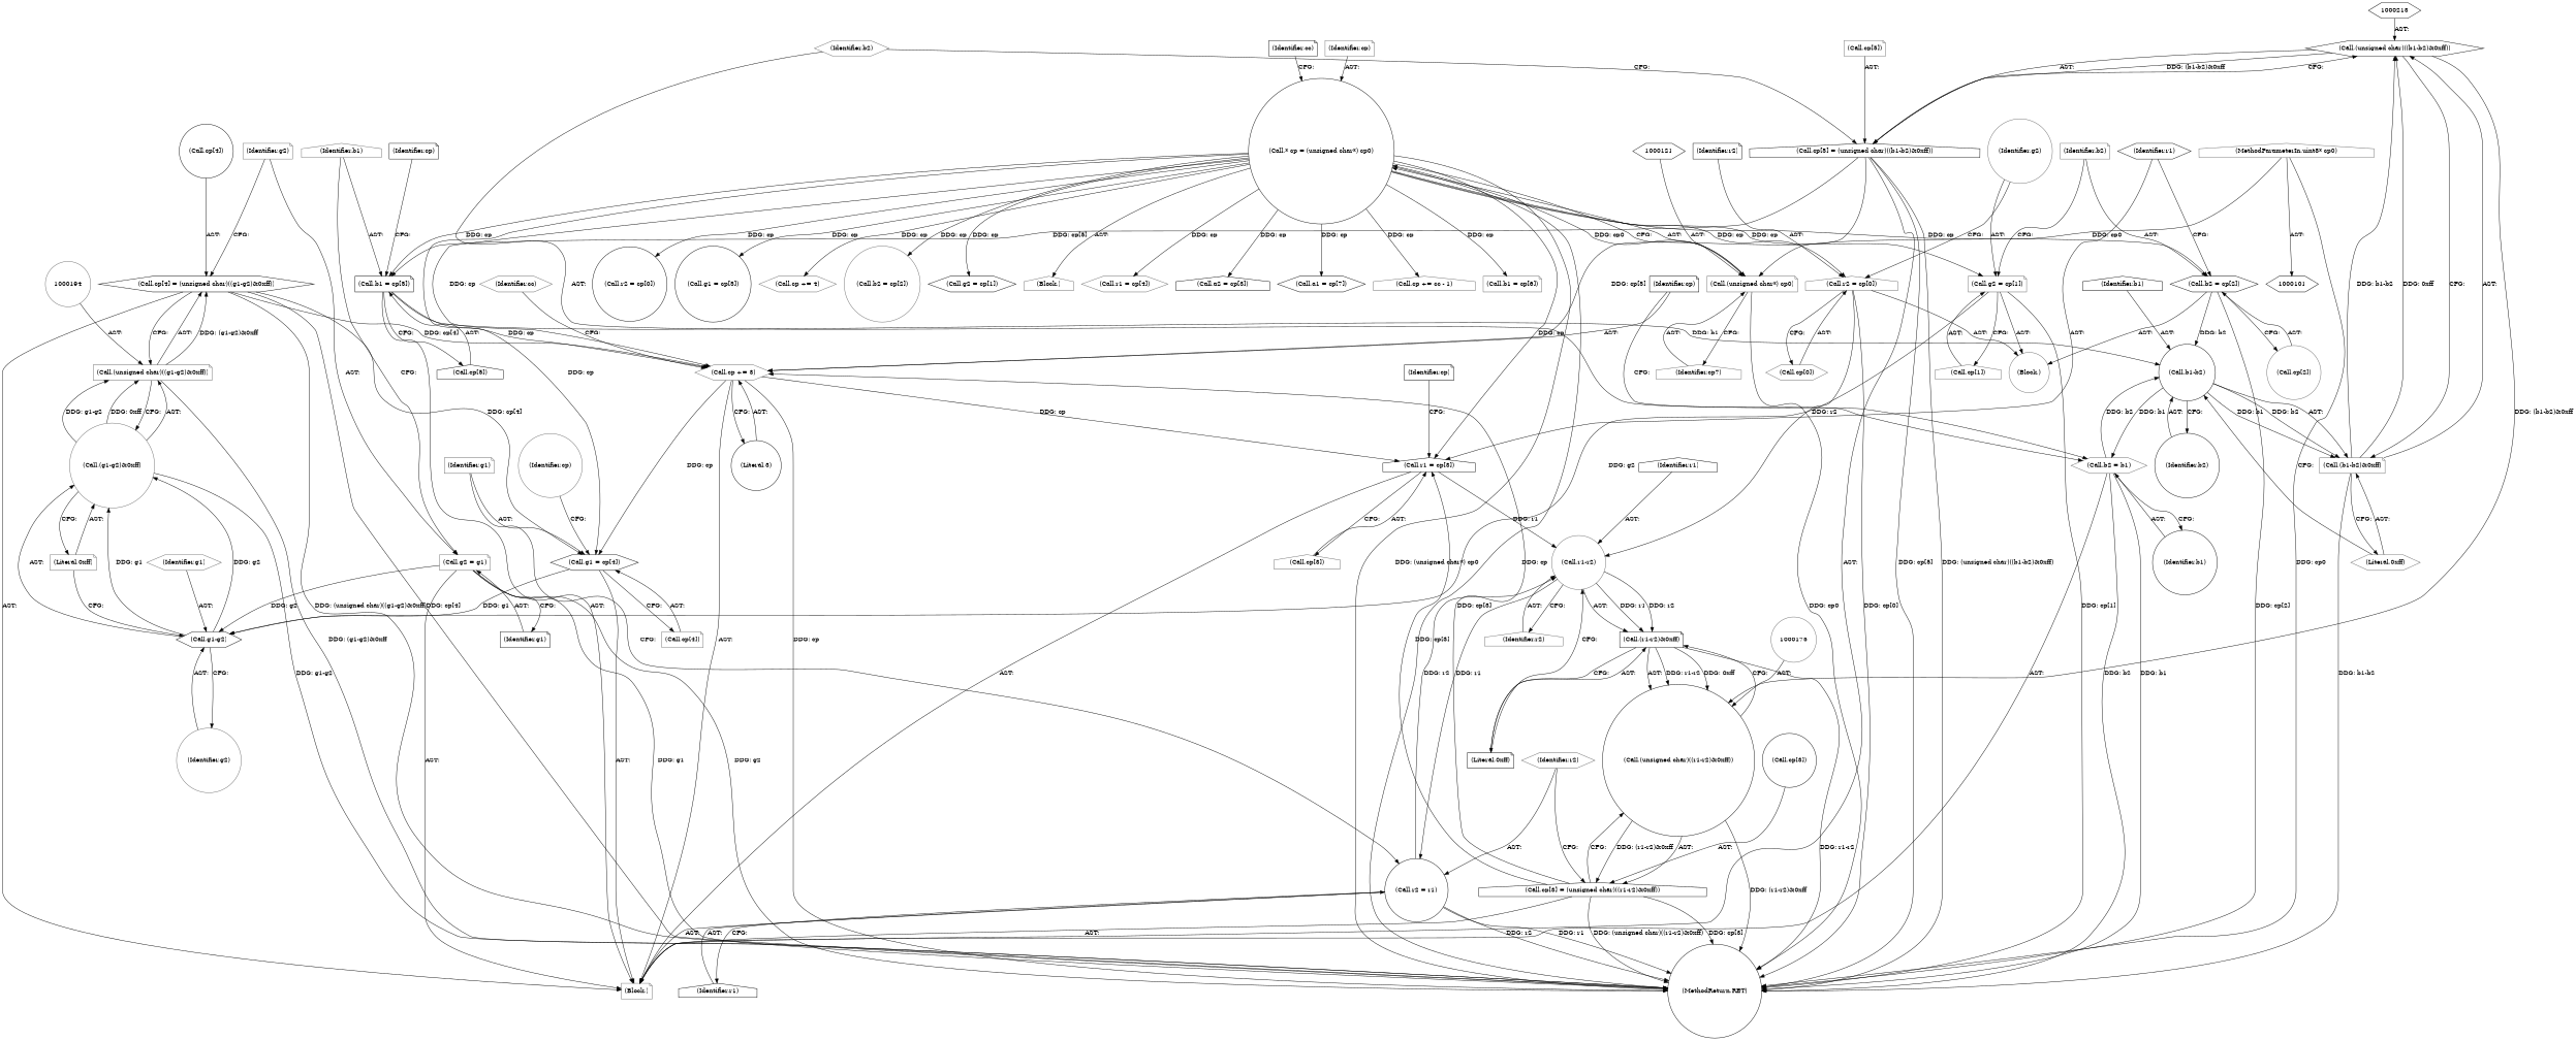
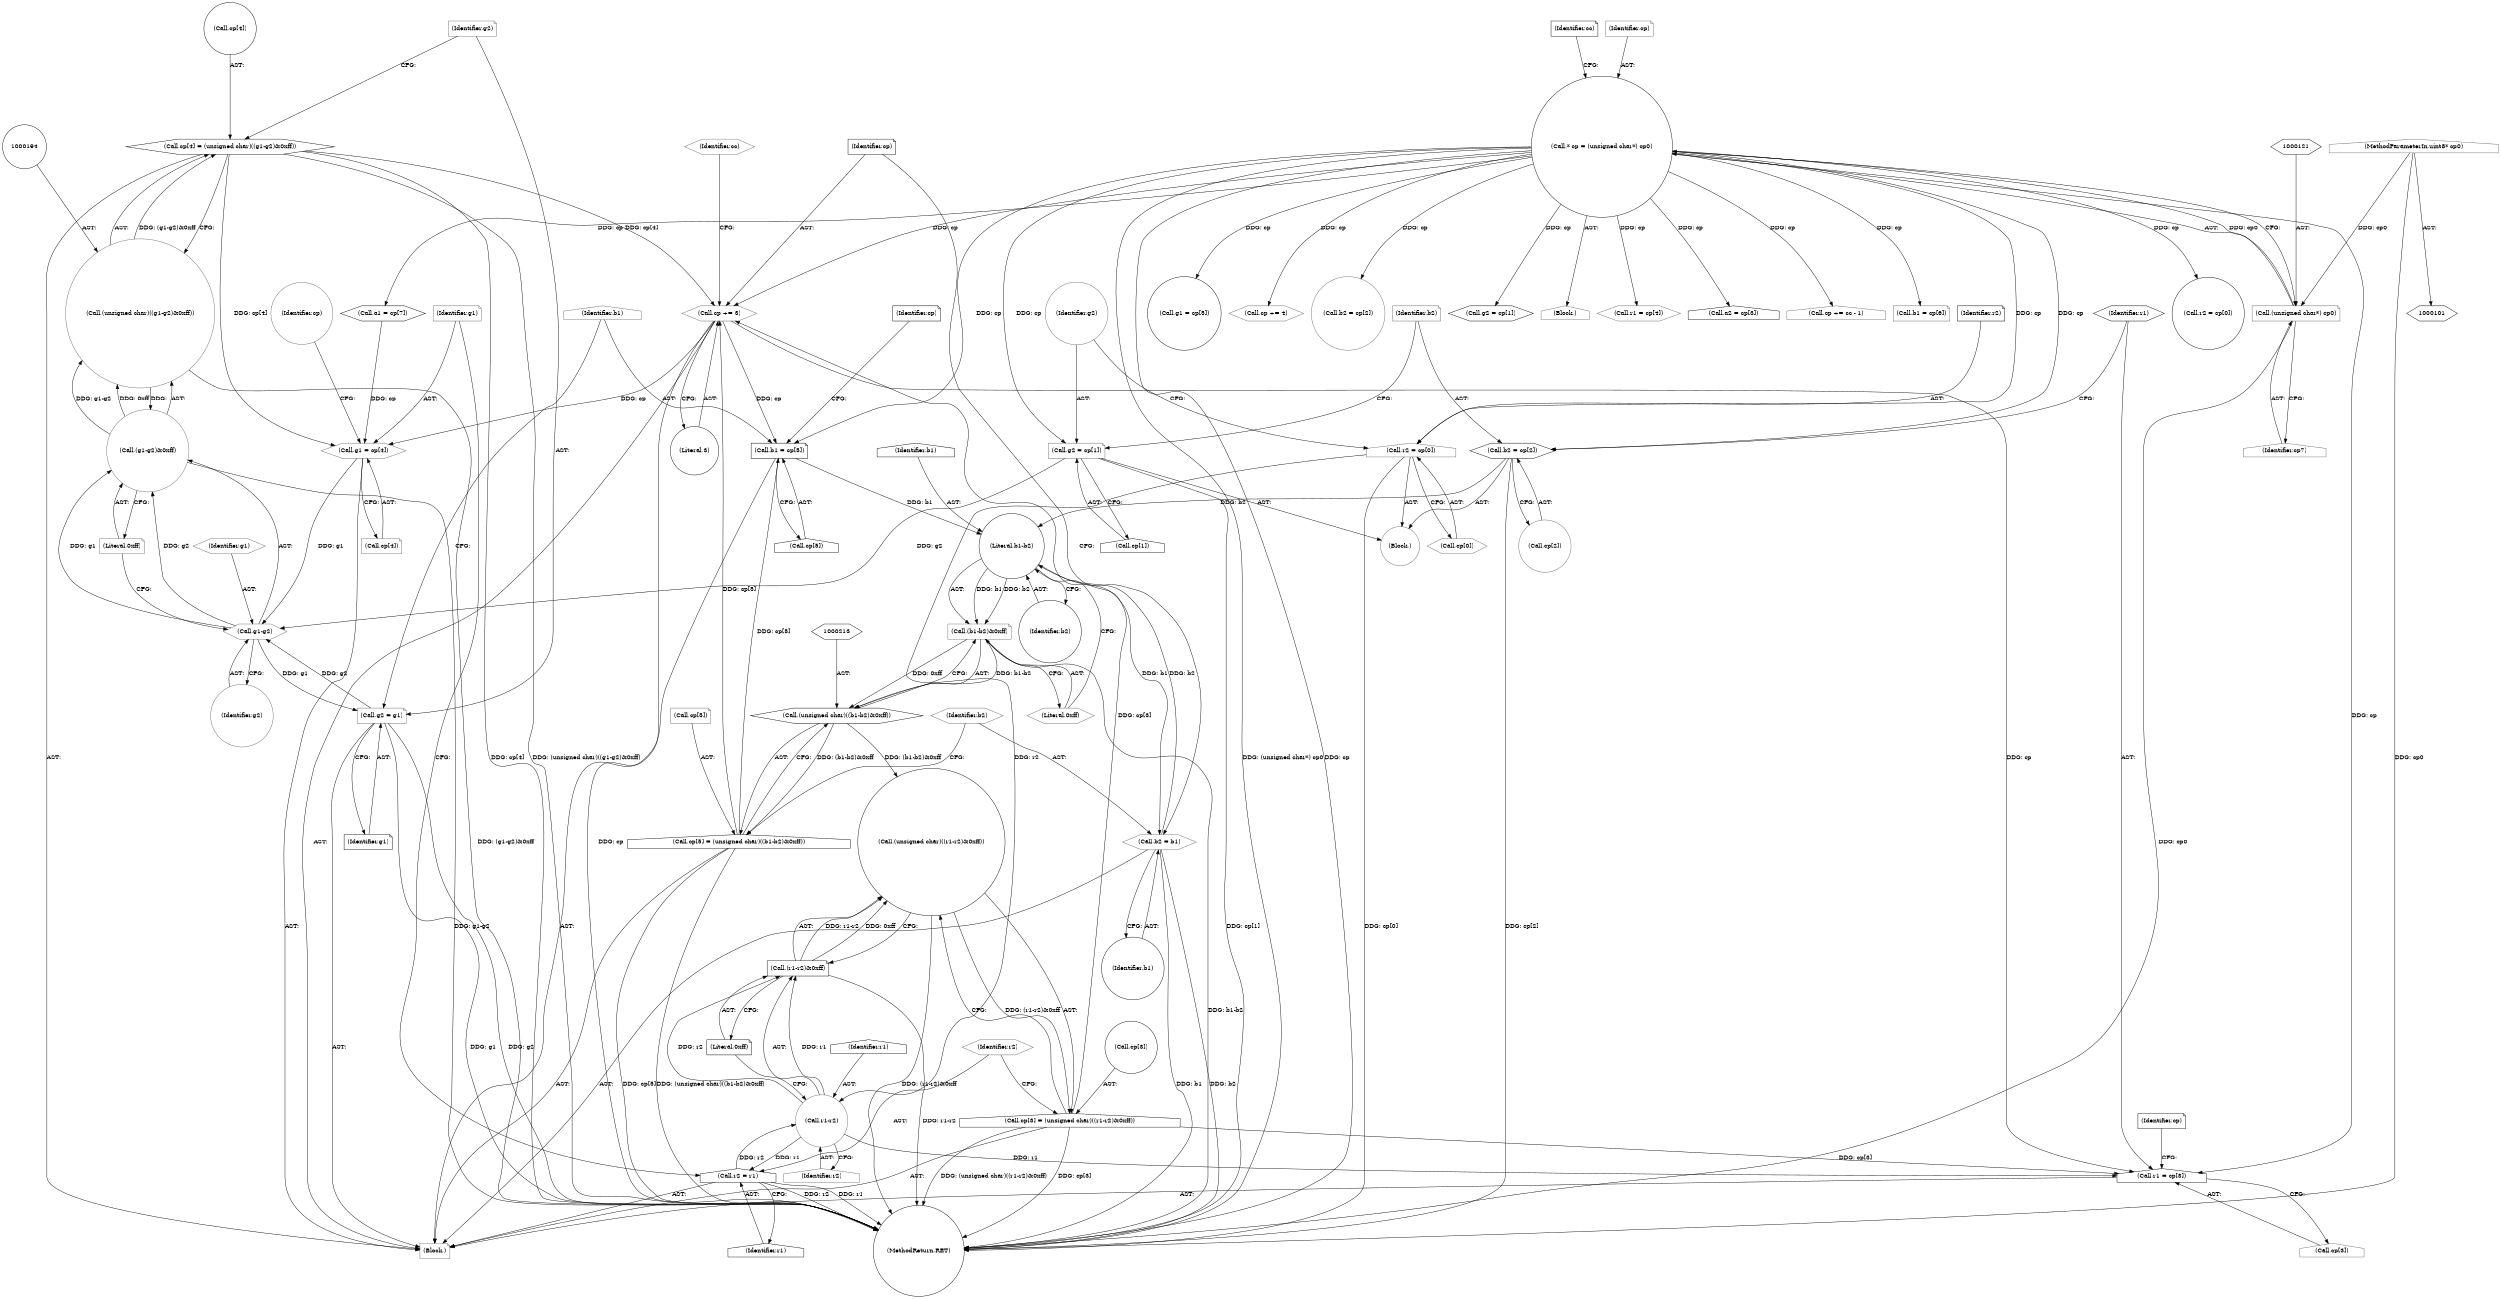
  digraph {
    node [color=gray40 shape=note]
    n1 [color=black label="(Call,cp[4] = (unsigned char)((g1-g2)&0xff))" shape=hexagon]
-   n2 [label="(Call,(unsigned char)((g1-g2)&0xff))"]
-   n3 [color=black label="(Call,g1 = cp[4])" shape=hexagon]
+   n2 [label="(Call,(unsigned char)((g1-g2)&0xff))" shape=circle]
+   n3 [label="(Call,g1 = cp[4])" shape=hexagon]
    n4 [label="(Call,cp += 3)" shape=hexagon]
    n5 [color=black label="(MethodReturn,RET)" shape=circle]
    n6 [label="(Block,)"]
    n7 [label="(Call,(g1-g2)&0xff)" shape=circle]
-   n8 [color=black label="(Call,g1-g2)" shape=hexagon]
+   n8 [label="(Call,g1-g2)" shape=hexagon]
    n9 [label="(Call,cp[4])"]
    n10 [color=black label="(Call,r1 = cp[3])" shape=house]
    n11 [color=black label="(Call,b1 = cp[5])"]
    n12 [color=black label="(Literal,3)" shape=circle]
    n13 [label="(Literal,0xff)"]
    n14 [label="(Call,g2 = g1)"]
    n15 [label="(Identifier,g2)" shape=circle]
    n16 [color=black label="(Identifier,g1)"]
    n17 [label="(Call,r1-r2)" shape=circle]
    n18 [label="(Call,cp[3])" shape=house]
-   n19 [color=black label="(Call,b1-b2)" shape=circle]
+   n19 [color=black label="(Literal,b1-b2)" shape=circle]
    n20 [color=black label="(Call,cp[5])" shape=house]
    n21 [color=black label="(Call,cp[3] = (unsigned char)((r1-r2)&0xff))" shape=house]
    n22 [color=black label="(Call,(unsigned char)((r1-r2)&0xff))" shape=circle]
    n23 [color=black label="(Call,(r1-r2)&0xff)"]
    n24 [color=black label="(Literal,0xff)"]
-   n25 [color=black label="(Call,r2 = r1)" shape=circle]
+   n25 [color=black label="(Call,r2 = r1)" shape=house]
    n26 [label="(Identifier,r2)" shape=house]
    n27 [color=black label="(Identifier,r1)" shape=house]
    n28 [color=black label="(Call,* cp = (unsigned char*) cp0)" shape=circle]
    n29 [label="(Call,(unsigned char*) cp0)"]
    n30 [label="(Call,r2 = cp[0])" shape=house]
    n31 [color=black label="(Call,b2 = cp[2])" shape=hexagon]
    n32 [label="(Call,g2 = cp[1])"]
    n33 [color=black label="(Call,r2 = cp[0])" shape=circle]
    n34 [color=black label="(Call,g1 = cp[5])" shape=circle]
    n35 [label="(Call,cp += 4)" shape=hexagon]
    n36 [label="(Call,b2 = cp[2])" shape=circle]
    n37 [color=black label="(Call,g2 = cp[1])" shape=hexagon]
    n38 [label="(Block,)" shape=house]
    n39 [label="(Call,r1 = cp[4])" shape=hexagon]
    n40 [color=black label="(Call,a2 = cp[3])" shape=house]
    n41 [color=black label="(Call,a1 = cp[7])" shape=hexagon]
    n42 [label="(Call,cp += cc - 1)" shape=house]
    n43 [label="(Call,b1 = cp[6])"]
    n44 [label="(Identifier,cp7)" shape=house]
    n45 [label="(Block,)" shape=circle]
    n46 [label="(Call,cp[0])" shape=hexagon]
    n47 [label="(Call,cp[2])" shape=circle]
-   n48 [label="(Call,cp[1])" shape=house]
+   n48 [color=black label="(Call,cp[1])" shape=house]
    n49 [label="(MethodParameterIn,uint8* cp0)" shape=house]
    1000101 [color=black shape=hexagon]
    n51 [color=black label="(Call,cp[5] = (unsigned char)((b1-b2)&0xff))" shape=house]
    n52 [color=black label="(Call,(unsigned char)((b1-b2)&0xff))" shape=hexagon]
    n53 [label="(Call,(b1-b2)&0xff)"]
    n54 [label="(Literal,0xff)" shape=hexagon]
    n55 [label="(Call,b2 = b1)" shape=hexagon]
    n56 [color=black label="(Identifier,b2)" shape=circle]
    n57 [color=black label="(Identifier,b1)" shape=circle]
    n58 [label="(Call,cp[5])"]
    n59 [label="(Identifier,cc)" shape=hexagon]
    n60 [label="(Identifier,b1)" shape=house]
    n61 [color=black label="(Call,cp[4])" shape=circle]
    n62 [label="(Identifier,b2)" shape=hexagon]
    n63 [color=black label="(Identifier,cp)"]
    n64 [color=black label="(Identifier,r1)" shape=hexagon]
    n65 [label="(Identifier,r2)" shape=hexagon]
    n66 [label="(Identifier,cp)"]
    n67 [label="(Identifier,cp)" shape=circle]
    n68 [label="(Identifier,b2)"]
    n69 [color=black label="(Call,cp[3])" shape=circle]
    n70 [label="(Identifier,g1)" shape=hexagon]
    n71 [color=black label="(Identifier,r1)" shape=house]
    n72 [color=black label="(Identifier,cc)"]
    n73 [label="(Identifier,g2)"]
    n74 [label="(Identifier,g2)" shape=circle]
    n75 [color=black label="(Identifier,cp)"]
    n76 [color=black label="(Identifier,cp)"]
    n77 [color=black label="(Identifier,b1)" shape=house]
    n78 [color=black label="(Identifier,r2)"]
    n79 [label="(Identifier,g1)"]
-   1000194 [shape=circle]
-   1000175 [shape=circle]
+   1000194 [color=black shape=circle]
    1000121 [color=black shape=hexagon]
    1000213 [color=black shape=hexagon]
    n1 -> n2 [label="CFG: "]
    n1 -> n3 [label="DDG: cp[4]"]
    n1 -> n4 [label="DDG: cp[4]"]
    n1 -> n5 [label="DDG: cp[4]"]
    n1 -> n5 [label="DDG: (unsigned char)((g1-g2)&0xff)"]
    n1 -> n6 [label="AST: "]
    n2 -> n1 [label="AST: "]
    n2 -> n1 [label="DDG: (g1-g2)&0xff"]
    n2 -> n5 [label="DDG: (g1-g2)&0xff"]
-   n2 -> n7 [label="CFG: "]
+   n2 -> n7 [label="DDG: "]
    n3 -> n6 [label="AST: "]
    n3 -> n8 [label="DDG: g1"]
    n3 -> n9 [label="CFG: "]
    n4 -> n3 [label="DDG: cp"]
    n4 -> n5 [label="DDG: cp"]
    n4 -> n6 [label="AST: "]
    n4 -> n10 [label="DDG: cp"]
-   n11 -> n4 [label="DDG: cp"]
+   n4 -> n11 [label="DDG: cp"]
    n4 -> n12 [label="CFG: "]
    n7 -> n2 [label="AST: "]
    n7 -> n2 [label="DDG: g1-g2"]
    n7 -> n2 [label="DDG: 0xff"]
    n7 -> n5 [label="DDG: g1-g2"]
    n7 -> n13 [label="CFG: "]
    n8 -> n7 [label="AST: "]
    n8 -> n7 [label="DDG: g1"]
    n8 -> n7 [label="DDG: g2"]
+   n8 -> n14 [label="DDG: g1"]
    n8 -> n15 [label="CFG: "]
    n9 -> n3 [label="AST: "]
    n10 -> n6 [label="AST: "]
-   n10 -> n17 [label="DDG: r1"]
+   n17 -> n10 [label="DDG: r1"]
    n10 -> n18 [label="CFG: "]
    n11 -> n6 [label="AST: "]
    n11 -> n19 [label="DDG: b1"]
    n11 -> n20 [label="CFG: "]
    n12 -> n4 [label="AST: "]
    n13 -> n7 [label="AST: "]
    n13 -> n8 [label="CFG: "]
    n14 -> n5 [label="DDG: g2"]
    n14 -> n5 [label="DDG: g1"]
    n14 -> n6 [label="AST: "]
    n14 -> n8 [label="DDG: g2"]
    n14 -> n16 [label="CFG: "]
    n15 -> n8 [label="AST: "]
    n16 -> n14 [label="AST: "]
    n17 -> n23 [label="AST: "]
    n17 -> n23 [label="DDG: r1"]
    n17 -> n23 [label="DDG: r2"]
    n17 -> n25 [label="DDG: r1"]
    n17 -> n26 [label="CFG: "]
    n18 -> n10 [label="AST: "]
    n19 -> n53 [label="AST: "]
    n19 -> n53 [label="DDG: b1"]
    n19 -> n53 [label="DDG: b2"]
    n19 -> n55 [label="DDG: b1"]
    n19 -> n56 [label="CFG: "]
    n20 -> n11 [label="AST: "]
    n21 -> n4 [label="DDG: cp[3]"]
    n21 -> n5 [label="DDG: cp[3]"]
    n21 -> n5 [label="DDG: (unsigned char)((r1-r2)&0xff)"]
    n21 -> n6 [label="AST: "]
    n21 -> n10 [label="DDG: cp[3]"]
    n21 -> n22 [label="CFG: "]
    n22 -> n5 [label="DDG: (r1-r2)&0xff"]
    n22 -> n21 [label="AST: "]
    n22 -> n21 [label="DDG: (r1-r2)&0xff"]
    n22 -> n23 [label="CFG: "]
    n23 -> n5 [label="DDG: r1-r2"]
    n23 -> n22 [label="AST: "]
    n23 -> n22 [label="DDG: r1-r2"]
    n23 -> n22 [label="DDG: 0xff"]
    n23 -> n24 [label="CFG: "]
    n24 -> n17 [label="CFG: "]
    n24 -> n23 [label="AST: "]
    n25 -> n5 [label="DDG: r2"]
    n25 -> n5 [label="DDG: r1"]
    n25 -> n6 [label="AST: "]
    n25 -> n17 [label="DDG: r2"]
    n25 -> n27 [label="CFG: "]
    n26 -> n17 [label="AST: "]
    n27 -> n25 [label="AST: "]
-   n28 -> n3 [label="DDG: cp"]
+   n41 -> n3 [label="DDG: cp"]
    n28 -> n4 [label="DDG: cp"]
    n28 -> n5 [label="DDG: (unsigned char*) cp0"]
    n28 -> n5 [label="DDG: cp"]
    n28 -> n10 [label="DDG: cp"]
    n28 -> n11 [label="DDG: cp"]
    n28 -> n29 [label="CFG: "]
    n28 -> n30 [label="DDG: cp"]
    n28 -> n31 [label="DDG: cp"]
    n28 -> n32 [label="DDG: cp"]
    n28 -> n33 [label="DDG: cp"]
    n28 -> n34 [label="DDG: cp"]
    n28 -> n35 [label="DDG: cp"]
    n28 -> n36 [label="DDG: cp"]
    n28 -> n37 [label="DDG: cp"]
    n28 -> n38 [label="AST: "]
    n28 -> n39 [label="DDG: cp"]
    n28 -> n40 [label="DDG: cp"]
    n28 -> n41 [label="DDG: cp"]
    n28 -> n42 [label="DDG: cp"]
    n28 -> n43 [label="DDG: cp"]
    n29 -> n5 [label="DDG: cp0"]
    n29 -> n28 [label="AST: "]
    n29 -> n28 [label="DDG: cp0"]
    n29 -> n44 [label="CFG: "]
    n30 -> n5 [label="DDG: cp[0]"]
    n30 -> n17 [label="DDG: r2"]
    n30 -> n45 [label="AST: "]
    n30 -> n46 [label="CFG: "]
    n31 -> n5 [label="DDG: cp[2]"]
    n31 -> n19 [label="DDG: b2"]
    n31 -> n45 [label="AST: "]
    n31 -> n47 [label="CFG: "]
    n32 -> n5 [label="DDG: cp[1]"]
    n32 -> n8 [label="DDG: g2"]
    n32 -> n45 [label="AST: "]
    n32 -> n48 [label="CFG: "]
    n44 -> n29 [label="AST: "]
    n46 -> n30 [label="AST: "]
    n47 -> n31 [label="AST: "]
    n48 -> n32 [label="AST: "]
    n49 -> n5 [label="DDG: cp0"]
    n49 -> n29 [label="DDG: cp0"]
    n49 -> 1000101 [label="AST: "]
    n51 -> n4 [label="DDG: cp[5]"]
    n51 -> n5 [label="DDG: cp[5]"]
    n51 -> n5 [label="DDG: (unsigned char)((b1-b2)&0xff)"]
    n51 -> n6 [label="AST: "]
    n51 -> n11 [label="DDG: cp[5]"]
    n51 -> n52 [label="CFG: "]
    n52 -> n22 [label="DDG: (b1-b2)&0xff"]
    n52 -> n51 [label="AST: "]
    n52 -> n51 [label="DDG: (b1-b2)&0xff"]
    n52 -> n53 [label="CFG: "]
    n53 -> n5 [label="DDG: b1-b2"]
    n53 -> n52 [label="AST: "]
    n53 -> n52 [label="DDG: b1-b2"]
    n53 -> n52 [label="DDG: 0xff"]
    n53 -> n54 [label="CFG: "]
    n54 -> n19 [label="CFG: "]
    n54 -> n53 [label="AST: "]
    n55 -> n5 [label="DDG: b1"]
    n55 -> n5 [label="DDG: b2"]
    n55 -> n6 [label="AST: "]
    n55 -> n19 [label="DDG: b2"]
    n55 -> n57 [label="CFG: "]
    n56 -> n19 [label="AST: "]
    n57 -> n55 [label="AST: "]
    n58 -> n51 [label="AST: "]
    n59 -> n4 [label="CFG: "]
    n60 -> n11 [label="AST: "]
    n60 -> n14 [label="CFG: "]
    n61 -> n1 [label="AST: "]
    n62 -> n51 [label="CFG: "]
    n62 -> n55 [label="AST: "]
    n63 -> n11 [label="CFG: "]
    n64 -> n10 [label="AST: "]
    n64 -> n31 [label="CFG: "]
    n65 -> n21 [label="CFG: "]
    n65 -> n25 [label="AST: "]
    n66 -> n28 [label="AST: "]
    n67 -> n3 [label="CFG: "]
    n68 -> n31 [label="AST: "]
    n68 -> n32 [label="CFG: "]
    n69 -> n21 [label="AST: "]
    n70 -> n8 [label="AST: "]
    n71 -> n17 [label="AST: "]
    n72 -> n28 [label="CFG: "]
    n73 -> n1 [label="CFG: "]
    n73 -> n14 [label="AST: "]
    n74 -> n30 [label="CFG: "]
    n74 -> n32 [label="AST: "]
    n75 -> n4 [label="AST: "]
    n75 -> n55 [label="CFG: "]
    n76 -> n10 [label="CFG: "]
    n77 -> n19 [label="AST: "]
    n78 -> n30 [label="AST: "]
    n79 -> n3 [label="AST: "]
    n79 -> n25 [label="CFG: "]
    1000194 -> n2 [label="AST: "]
-   1000175 -> n22 [label="AST: "]
    1000121 -> n29 [label="AST: "]
    1000213 -> n52 [label="AST: "]
  }
